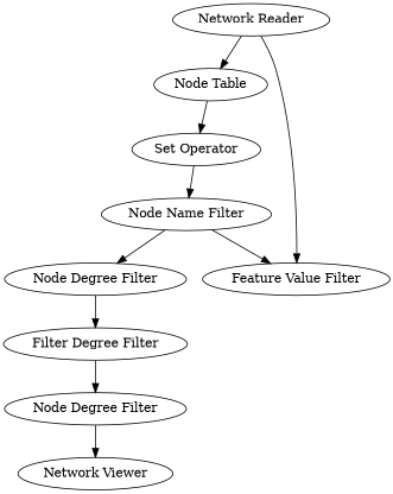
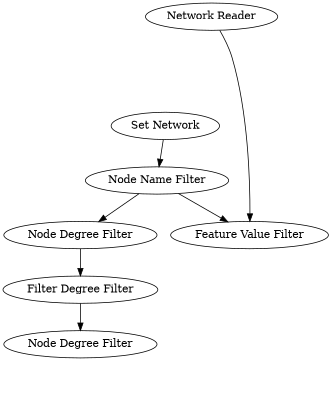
  digraph {
    rankdir=TB
-   n1 [label="Node Table"]
-   n2 [label="Set Operator"]
+   n2 [label="Set Network"]
    n3 [label="Node Name Filter"]
    n4 [label="Feature Value Filter"]
    n5 [label="Node Degree Filter"]
    n6 [label="Network Reader"]
    n7 [label="Filter Degree Filter"]
    n8 [label="Node Degree Filter"]
-   n9 [label="Network Viewer"]
-   n1 -> n2
    n2 -> n3
    n3 -> n4
    n3 -> n5
    n5 -> n7
-   n6 -> n1
    n6 -> n4
    n7 -> n8
-   n8 -> n9
  }
